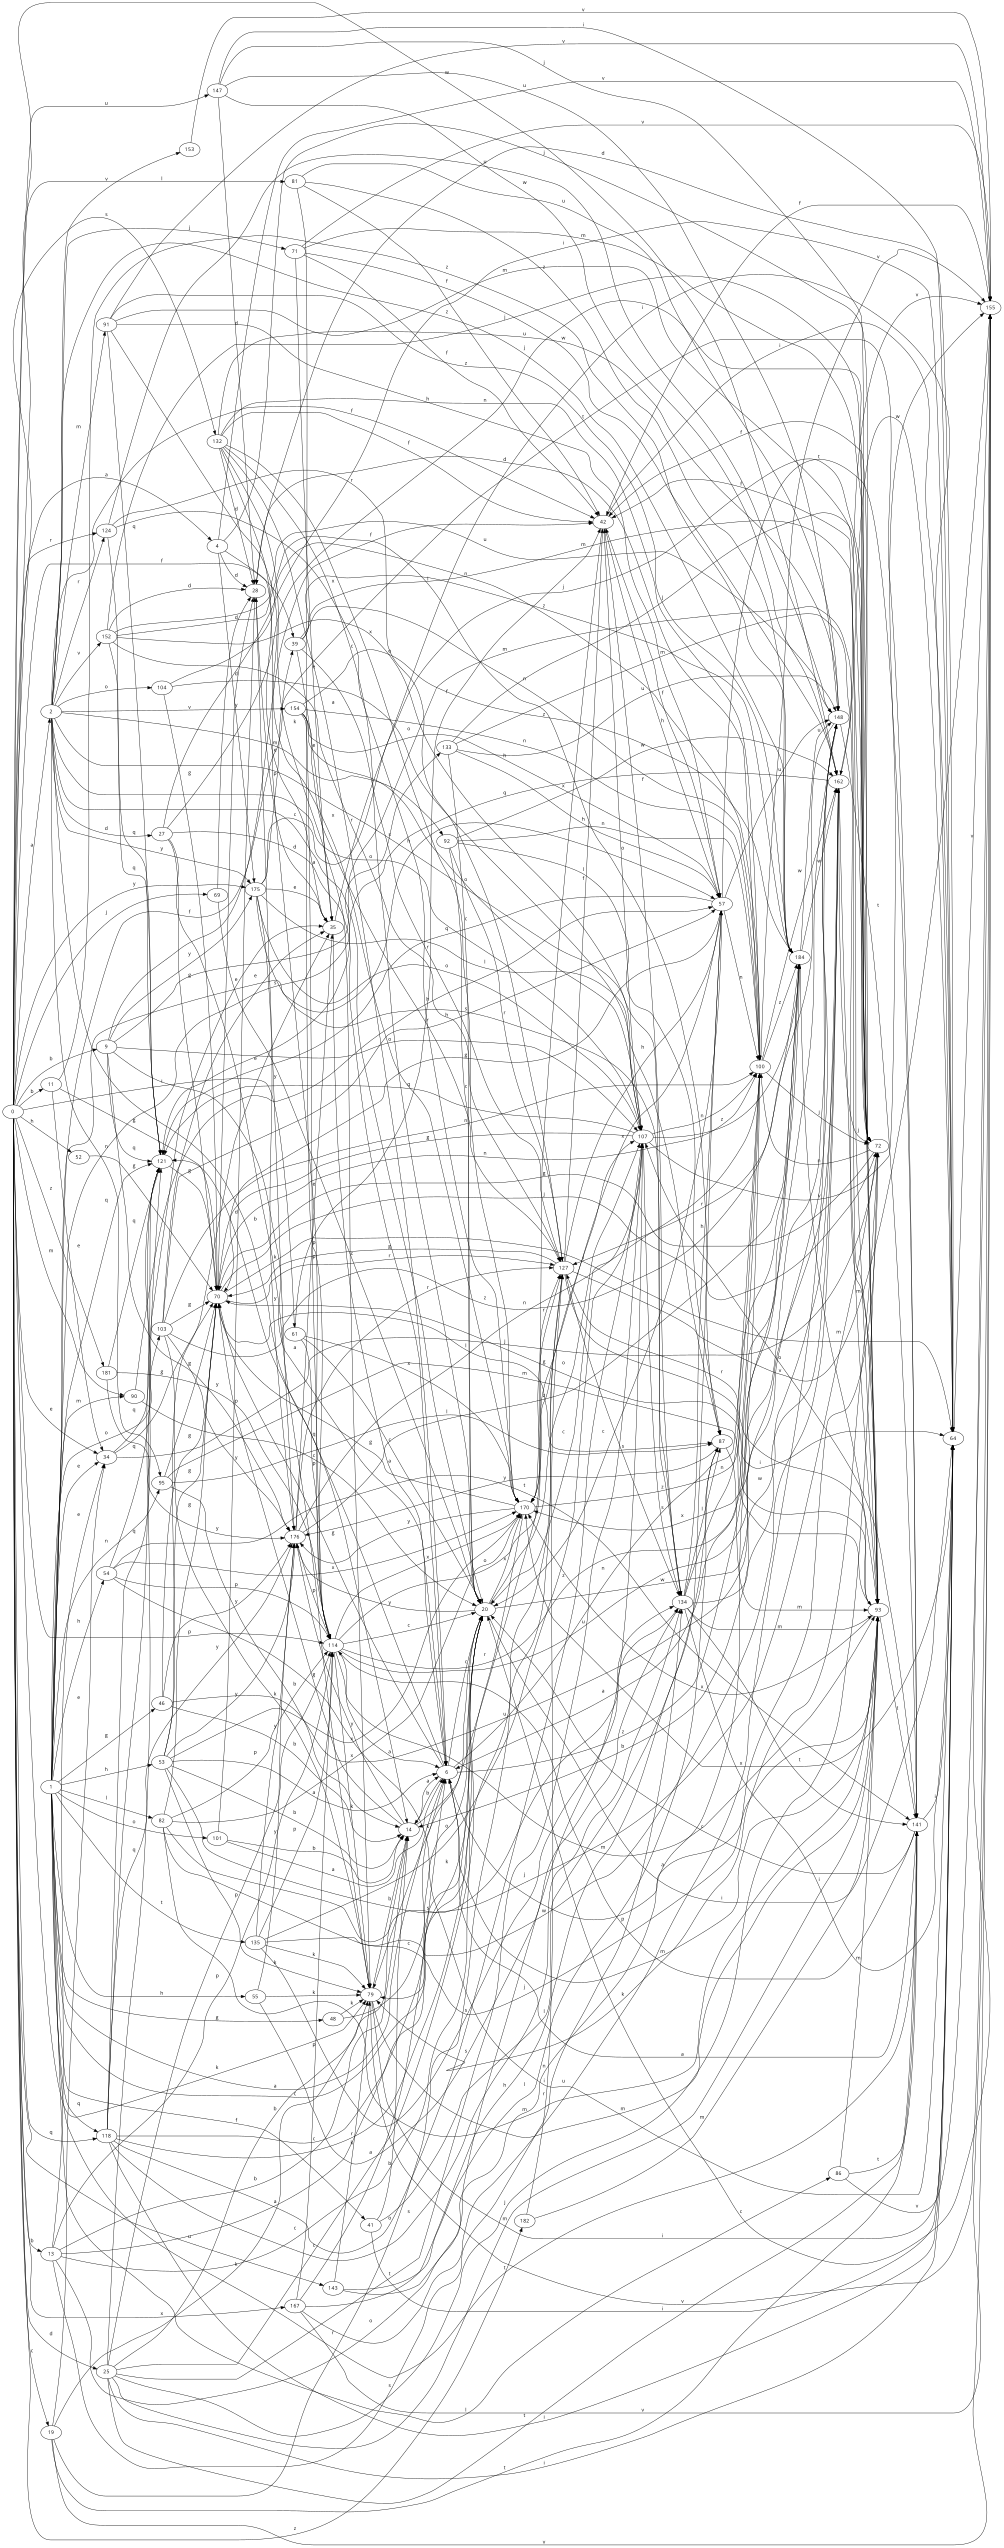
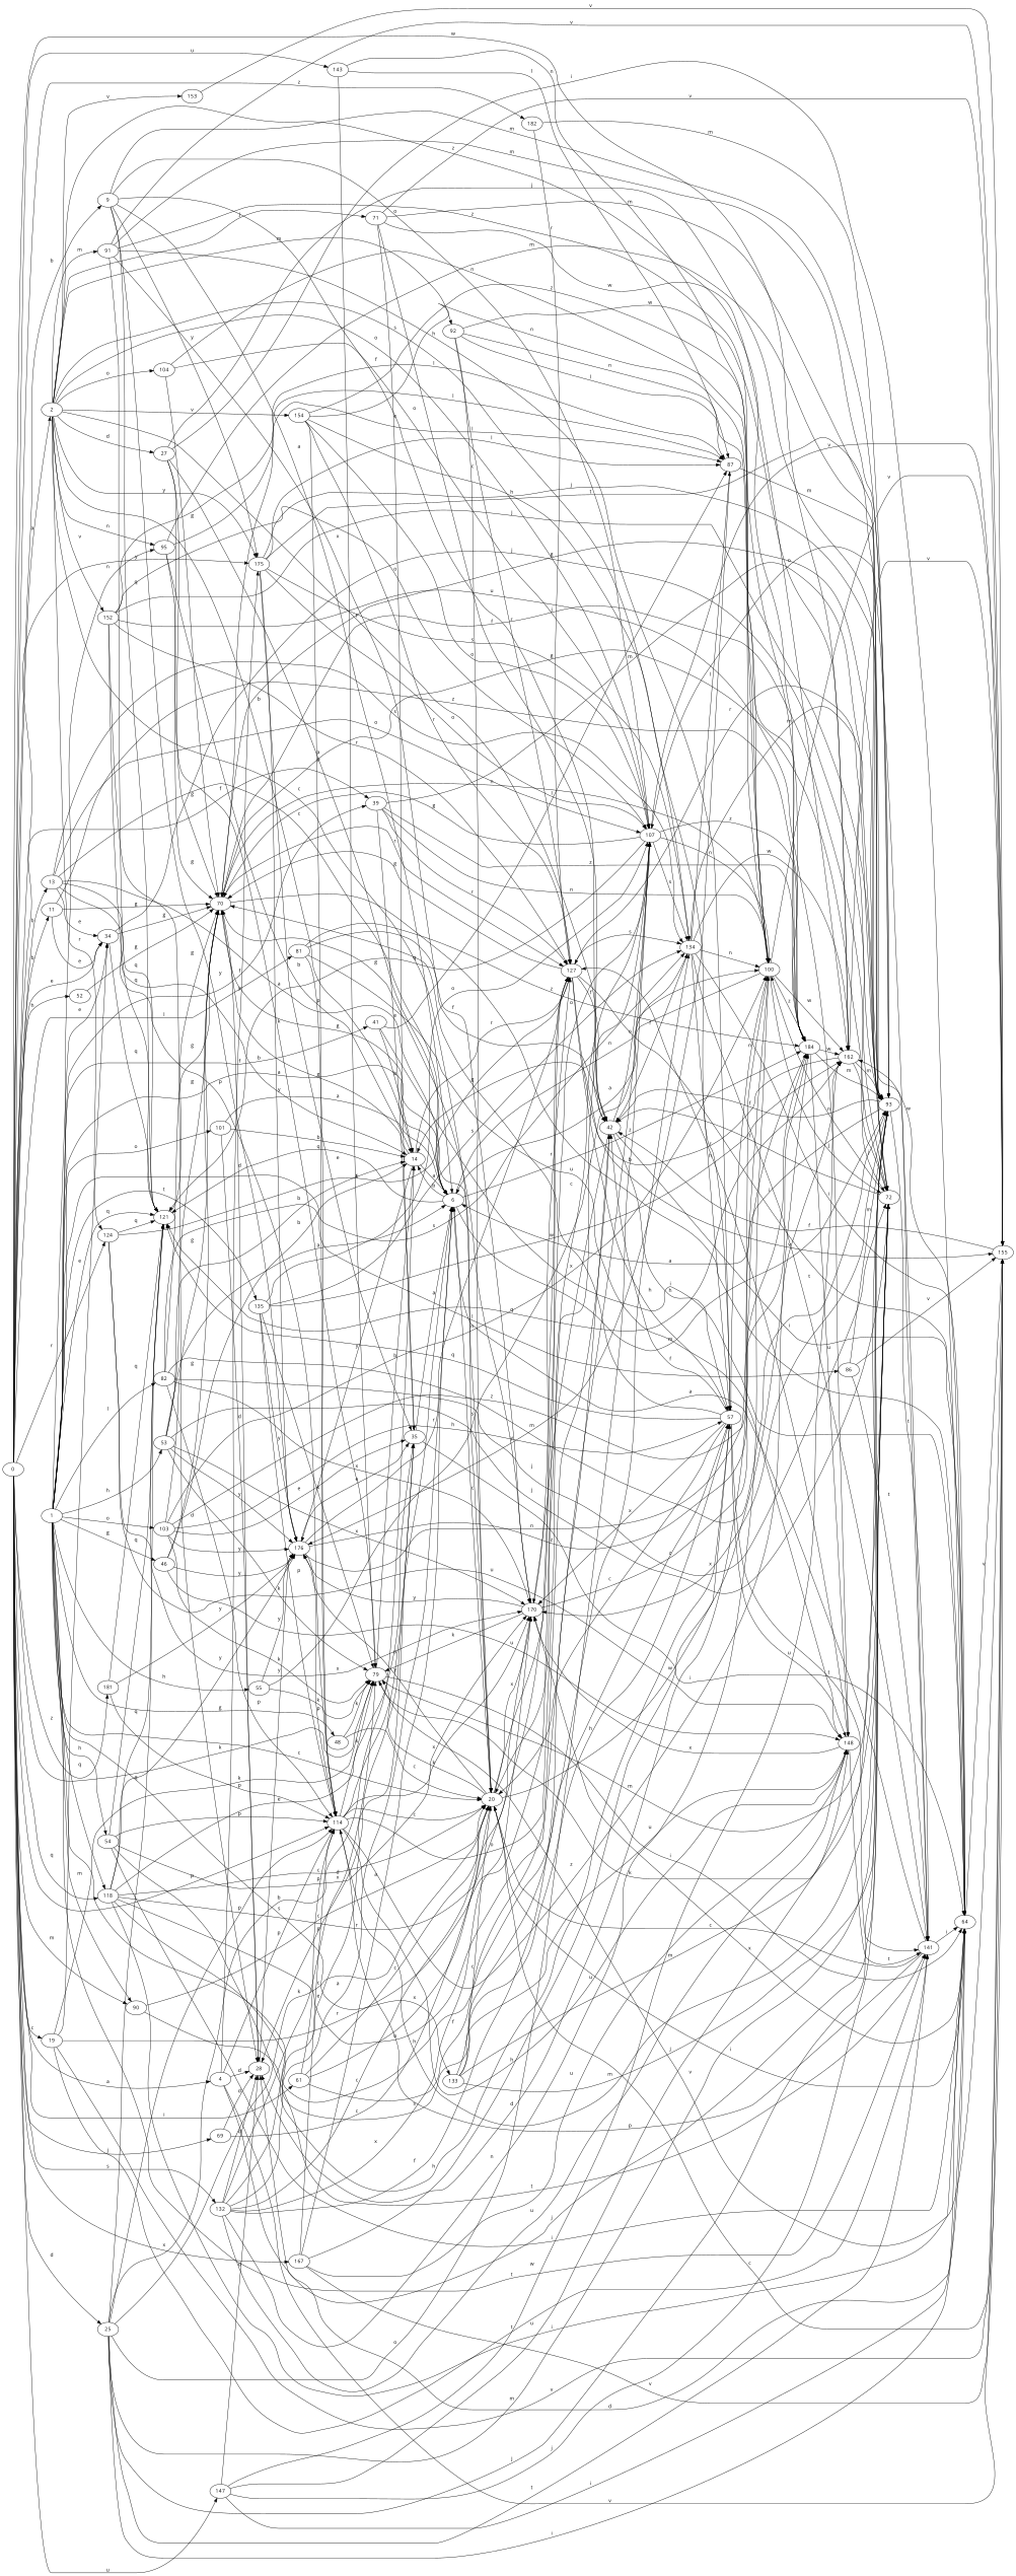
  strict digraph {
    fontname="Open Sans"
    rankdir=LR
    node [fontname="Open Sans"]
    edge [fontname="Open Sans"]
    0
    2
    4
    9
    11
    13
    19
    25
    34
    39
    52
    61
    69
    79
    81
    90
    114
    118
    124
    132
    143
    147
    162
    167
    175
    181
    182
    20
    95
    14
    27
    42
    71
    91
    92
    104
    107
    134
    152
    153
    154
    184
    28
    72
    155
    6
    121
    93
    176
    n50 [label=70]
    141
    127
    64
    100
    35
    170
    148
    57
    87
    1
    41
    46
    48
    53
    54
    55
    82
    86
    101
    103
    133
    135
    0 -> 2 [label=a]
    0 -> 4 [label=a]
    0 -> 9 [label=b]
    0 -> 11 [label=b]
    0 -> 13 [label=b]
    0 -> 19 [label=c]
    0 -> 25 [label=d]
    0 -> 34 [label=e]
    0 -> 39 [label=f]
    0 -> 52 [label=h]
    0 -> 61 [label=i]
    0 -> 69 [label=j]
    0 -> 79 [label=k]
    0 -> 81 [label=l]
    0 -> 90 [label=m]
    0 -> 114 [label=p]
    0 -> 118 [label=q]
    0 -> 124 [label=r]
    0 -> 132 [label=s]
    0 -> 143 [label=u]
    0 -> 147 [label=u]
    0 -> 162 [label=w]
    0 -> 167 [label=x]
    0 -> 175 [label=y]
    0 -> 181 [label=z]
    0 -> 182 [label=z]
    2 -> 124 [label=r]
    2 -> 175 [label=y]
    2 -> 20 [label=c]
    2 -> 95 [label=n]
    2 -> 14 [label=b]
    2 -> 27 [label=d]
    2 -> 42 [label=f]
    2 -> 71 [label=j]
    2 -> 91 [label=m]
    2 -> 92 [label=m]
    2 -> 104 [label=o]
    2 -> 107 [label=o]
    2 -> 134 [label=s]
    2 -> 152 [label=v]
    2 -> 153 [label=v]
    2 -> 154 [label=v]
    2 -> 184 [label=z]
    4 -> 114 [label=p]
    4 -> 175 [label=y]
    4 -> 28 [label=d]
    4 -> 72 [label=j]
    4 -> 155 [label=v]
    9 -> 175 [label=y]
    9 -> 42 [label=f]
    9 -> 107 [label=o]
    9 -> 6 [label=a]
    9 -> 121 [label=q]
    9 -> 93 [label=m]
    9 -> 176 [label=y]
    11 -> 34 [label=e]
    11 -> 184 [label=z]
    11 -> n50 [label=g]
    13 -> 34 [label=e]
    13 -> 114 [label=p]
    13 -> 20 [label=c]
    13 -> 14 [label=b]
    13 -> 107 [label=o]
    13 -> 134 [label=s]
    13 -> 6 [label=a]
    19 -> 34 [label=e]
    19 -> 79 [label=k]
    19 -> 155 [label=v]
    19 -> 141 [label=t]
    19 -> 127 [label=r]
    25 -> 114 [label=p]
    25 -> 20 [label=c]
    25 -> 14 [label=b]
-   25 -> 107 [label=t]
+   25 -> 107 [label=o]
    25 -> 72 [label=j]
    25 -> 121 [label=q]
    25 -> 93 [label=m]
    25 -> 141 [label=t]
    25 -> 64 [label=i]
    34 -> 72 [label=j]
    34 -> 121 [label=q]
    34 -> n50 [label=g]
    39 -> 184 [label=z]
    39 -> 93 [label=m]
    39 -> 127 [label=r]
    39 -> 100 [label=n]
    39 -> 35 [label=e]
    52 -> n50 [label=g]
    61 -> 114 [label=p]
    61 -> 20 [label=c]
    61 -> 42 [label=f]
    61 -> 170 [label=x]
    69 -> 20 [label=c]
    69 -> 28 [label=d]
    79 -> 14 [label=b]
    79 -> 155 [label=v]
    79 -> 93 [label=m]
    79 -> 64 [label=i]
    81 -> 114 [label=p]
    81 -> 42 [label=f]
    81 -> 184 [label=z]
    81 -> 148 [label=u]
    90 -> 20 [label=c]
    90 -> 57 [label=h]
    114 -> 79 [label=k]
    114 -> 20 [label=c]
    114 -> 107 [label=o]
    114 -> 184 [label=z]
    114 -> 6 [label=a]
    114 -> 93 [label=m]
    114 -> 170 [label=x]
    114 -> 148 [label=u]
    118 -> 20 [label=c]
    118 -> 107 [label=o]
    118 -> 134 [label=s]
    118 -> 121 [label=q]
    118 -> 176 [label=y]
    118 -> 127 [label=r]
    118 -> 64 [label=i]
    118 -> 35 [label=e]
    124 -> 121 [label=q]
    124 -> 127 [label=r]
    124 -> 170 [label=x]
    124 -> 148 [label=u]
    132 -> 79 [label=k]
    132 -> 20 [label=c]
    132 -> 42 [label=f]
    132 -> 28 [label=d]
    132 -> 6 [label=a]
    132 -> 100 [label=n]
    132 -> 35 [label=e]
    132 -> 170 [label=x]
    132 -> 148 [label=u]
    143 -> 79 [label=k]
    143 -> 100 [label=n]
    143 -> 87 [label=l]
    147 -> 162 [label=w]
    147 -> 28 [label=d]
    147 -> 72 [label=j]
    147 -> 64 [label=i]
    147 -> 148 [label=u]
    162 -> 14 [label=b]
    162 -> 72 [label=j]
    162 -> 155 [label=v]
    162 -> 121 [label=q]
    162 -> 93 [label=m]
    167 -> 114 [label=p]
    167 -> 155 [label=v]
    167 -> 6 [label=a]
    167 -> 148 [label=u]
    167 -> 57 [label=h]
    175 -> 107 [label=o]
    175 -> 134 [label=s]
    175 -> 72 [label=j]
    175 -> 176 [label=y]
    175 -> 141 [label=t]
    175 -> 35 [label=e]
    175 -> 87 [label=l]
    181 -> 114 [label=p]
    181 -> 121 [label=q]
    181 -> 176 [label=y]
    182 -> 93 [label=m]
    182 -> 127 [label=r]
    20 -> 79 [label=k]
    20 -> 162 [label=w]
    20 -> 107 [label=o]
    20 -> 176 [label=y]
    20 -> 64 [label=i]
    20 -> 170 [label=x]
    95 -> 14 [label=b]
    95 -> 93 [label=m]
    95 -> n50 [label=g]
    95 -> 87 [label=l]
    14 -> 6 [label=a]
    14 -> 176 [label=y]
    14 -> n50 [label=g]
    14 -> 127 [label=r]
    27 -> 79 [label=k]
    27 -> 72 [label=j]
    27 -> 6 [label=a]
    27 -> n50 [label=g]
    27 -> 64 [label=i]
    42 -> 107 [label=o]
    42 -> 64 [label=i]
    42 -> 170 [label=x]
    42 -> 57 [label=h]
    71 -> 162 [label=w]
    71 -> 42 [label=f]
    71 -> 155 [label=v]
    71 -> 93 [label=m]
    71 -> 35 [label=e]
    91 -> 184 [label=z]
    91 -> 155 [label=v]
    91 -> 121 [label=q]
    91 -> 93 [label=m]
    91 -> 170 [label=x]
    91 -> 57 [label=h]
    92 -> 162 [label=w]
    92 -> 20 [label=c]
    92 -> 127 [label=r]
    92 -> 100 [label=n]
    92 -> 87 [label=l]
    104 -> 107 [label=o]
    104 -> n50 [label=g]
    104 -> 100 [label=n]
    107 -> 20 [label=c]
    107 -> 134 [label=s]
    107 -> 184 [label=z]
    107 -> 155 [label=v]
    107 -> 121 [label=q]
    107 -> n50 [label=g]
    107 -> 100 [label=n]
    134 -> 162 [label=w]
    134 -> 42 [label=f]
    134 -> 93 [label=m]
    134 -> 141 [label=t]
    134 -> 64 [label=i]
    134 -> 100 [label=n]
    134 -> 57 [label=h]
    134 -> 87 [label=l]
    152 -> 107 [label=o]
    152 -> 28 [label=d]
    152 -> 72 [label=j]
    152 -> 121 [label=q]
    152 -> 127 [label=r]
    152 -> 148 [label=u]
    152 -> 87 [label=l]
    153 -> 155 [label=v]
    154 -> 114 [label=p]
    154 -> 107 [label=o]
    154 -> 184 [label=z]
    154 -> 127 [label=r]
    154 -> 100 [label=n]
    154 -> 57 [label=h]
    184 -> 162 [label=w]
    184 -> 93 [label=m]
    184 -> 148 [label=u]
    28 -> 176 [label=y]
    72 -> 79 [label=k]
    72 -> 42 [label=f]
    72 -> n50 [label=g]
    72 -> 100 [label=n]
    155 -> 20 [label=c]
    155 -> 42 [label=f]
    6 -> 20 [label=c]
    6 -> 14 [label=b]
    6 -> 184 [label=z]
    6 -> 121 [label=q]
    6 -> 93 [label=m]
    6 -> n50 [label=g]
    6 -> 100 [label=n]
    121 -> n50 [label=g]
    93 -> 42 [label=f]
    93 -> 6 [label=a]
    93 -> n50 [label=g]
    93 -> 141 [label=t]
    93 -> 127 [label=r]
    93 -> 170 [label=x]
    176 -> 114 [label=p]
    176 -> 184 [label=z]
    176 -> 127 [label=r]
    176 -> 100 [label=n]
    176 -> 35 [label=e]
    n50 -> 28 [label=d]
    n50 -> 72 [label=j]
    n50 -> 127 [label=r]
    n50 -> 64 [label=i]
    n50 -> 100 [label=n]
    n50 -> 87 [label=l]
    141 -> 114 [label=p]
    141 -> 20 [label=c]
    141 -> 107 [label=o]
    141 -> 6 [label=a]
    141 -> 64 [label=i]
    127 -> 42 [label=f]
    127 -> 134 [label=s]
    127 -> 155 [label=v]
    127 -> n50 [label=g]
    127 -> 64 [label=i]
    127 -> 57 [label=h]
    64 -> 162 [label=w]
    64 -> 28 [label=d]
    64 -> 155 [label=v]
    64 -> 170 [label=x]
    100 -> 162 [label=w]
    100 -> 184 [label=z]
    100 -> 28 [label=d]
    100 -> 72 [label=j]
    100 -> 155 [label=v]
    100 -> 6 [label=a]
    35 -> 28 [label=d]
    35 -> 6 [label=a]
    35 -> 64 [label=i]
    170 -> 79 [label=k]
    170 -> 184 [label=z]
    170 -> 176 [label=y]
    170 -> n50 [label=g]
    170 -> 127 [label=r]
    148 -> 141 [label=t]
    148 -> 127 [label=r]
    148 -> 170 [label=x]
    57 -> 20 [label=c]
    57 -> 42 [label=f]
    57 -> 121 [label=q]
    57 -> n50 [label=g]
    57 -> 141 [label=t]
    57 -> 100 [label=n]
    57 -> 170 [label=x]
    57 -> 148 [label=u]
    87 -> 93 [label=m]
    87 -> 176 [label=y]
    1 -> 34 [label=e]
    1 -> 39 [label=f]
    1 -> 90 [label=m]
    1 -> 118 [label=q]
    1 -> 20 [label=c]
    1 -> 95 [label=n]
    1 -> 6 [label=a]
    1 -> 121 [label=q]
    1 -> 141 [label=t]
    1 -> 57 [label=h]
    1 -> 41 [label=f]
    1 -> 46 [label=g]
    1 -> 48 [label=g]
    1 -> 53 [label=h]
    1 -> 54 [label=h]
    1 -> 55 [label=h]
    1 -> 82 [label=l]
    1 -> 86 [label=l]
    1 -> 101 [label=o]
    1 -> 103 [label=o]
    1 -> 133 [label=s]
    1 -> 135 [label=t]
    41 -> 14 [label=b]
    41 -> 64 [label=i]
    41 -> 87 [label=l]
    46 -> 14 [label=b]
    46 -> 176 [label=y]
    46 -> n50 [label=g]
    46 -> 148 [label=u]
    48 -> 79 [label=k]
    48 -> 20 [label=c]
    53 -> 79 [label=k]
    53 -> 14 [label=b]
    53 -> 72 [label=j]
    53 -> 6 [label=a]
    53 -> 176 [label=y]
    53 -> n50 [label=g]
-   53 -> 35 [label=e]
    53 -> 170 [label=x]
    54 -> 114 [label=p]
    54 -> 121 [label=q]
    54 -> 141 [label=t]
    54 -> 64 [label=i]
    54 -> 170 [label=x]
    55 -> 79 [label=k]
    55 -> 134 [label=s]
    55 -> 176 [label=y]
    82 -> 114 [label=p]
    82 -> 134 [label=s]
    82 -> 72 [label=j]
    82 -> 93 [label=m]
    82 -> n50 [label=g]
    82 -> 170 [label=x]
    86 -> 155 [label=v]
    86 -> 93 [label=m]
    86 -> 141 [label=t]
    101 -> 14 [label=b]
    101 -> 28 [label=d]
    101 -> 6 [label=a]
    103 -> 79 [label=k]
    103 -> 184 [label=z]
    103 -> 176 [label=y]
    103 -> n50 [label=g]
    103 -> 100 [label=n]
    103 -> 35 [label=e]
    103 -> 57 [label=h]
    133 -> 20 [label=c]
    133 -> 72 [label=j]
    133 -> 93 [label=m]
    133 -> 148 [label=u]
    133 -> 57 [label=h]
    135 -> 79 [label=k]
    135 -> 114 [label=p]
    135 -> 162 [label=w]
    135 -> 107 [label=o]
    135 -> 134 [label=s]
    135 -> 176 [label=y]
  }
